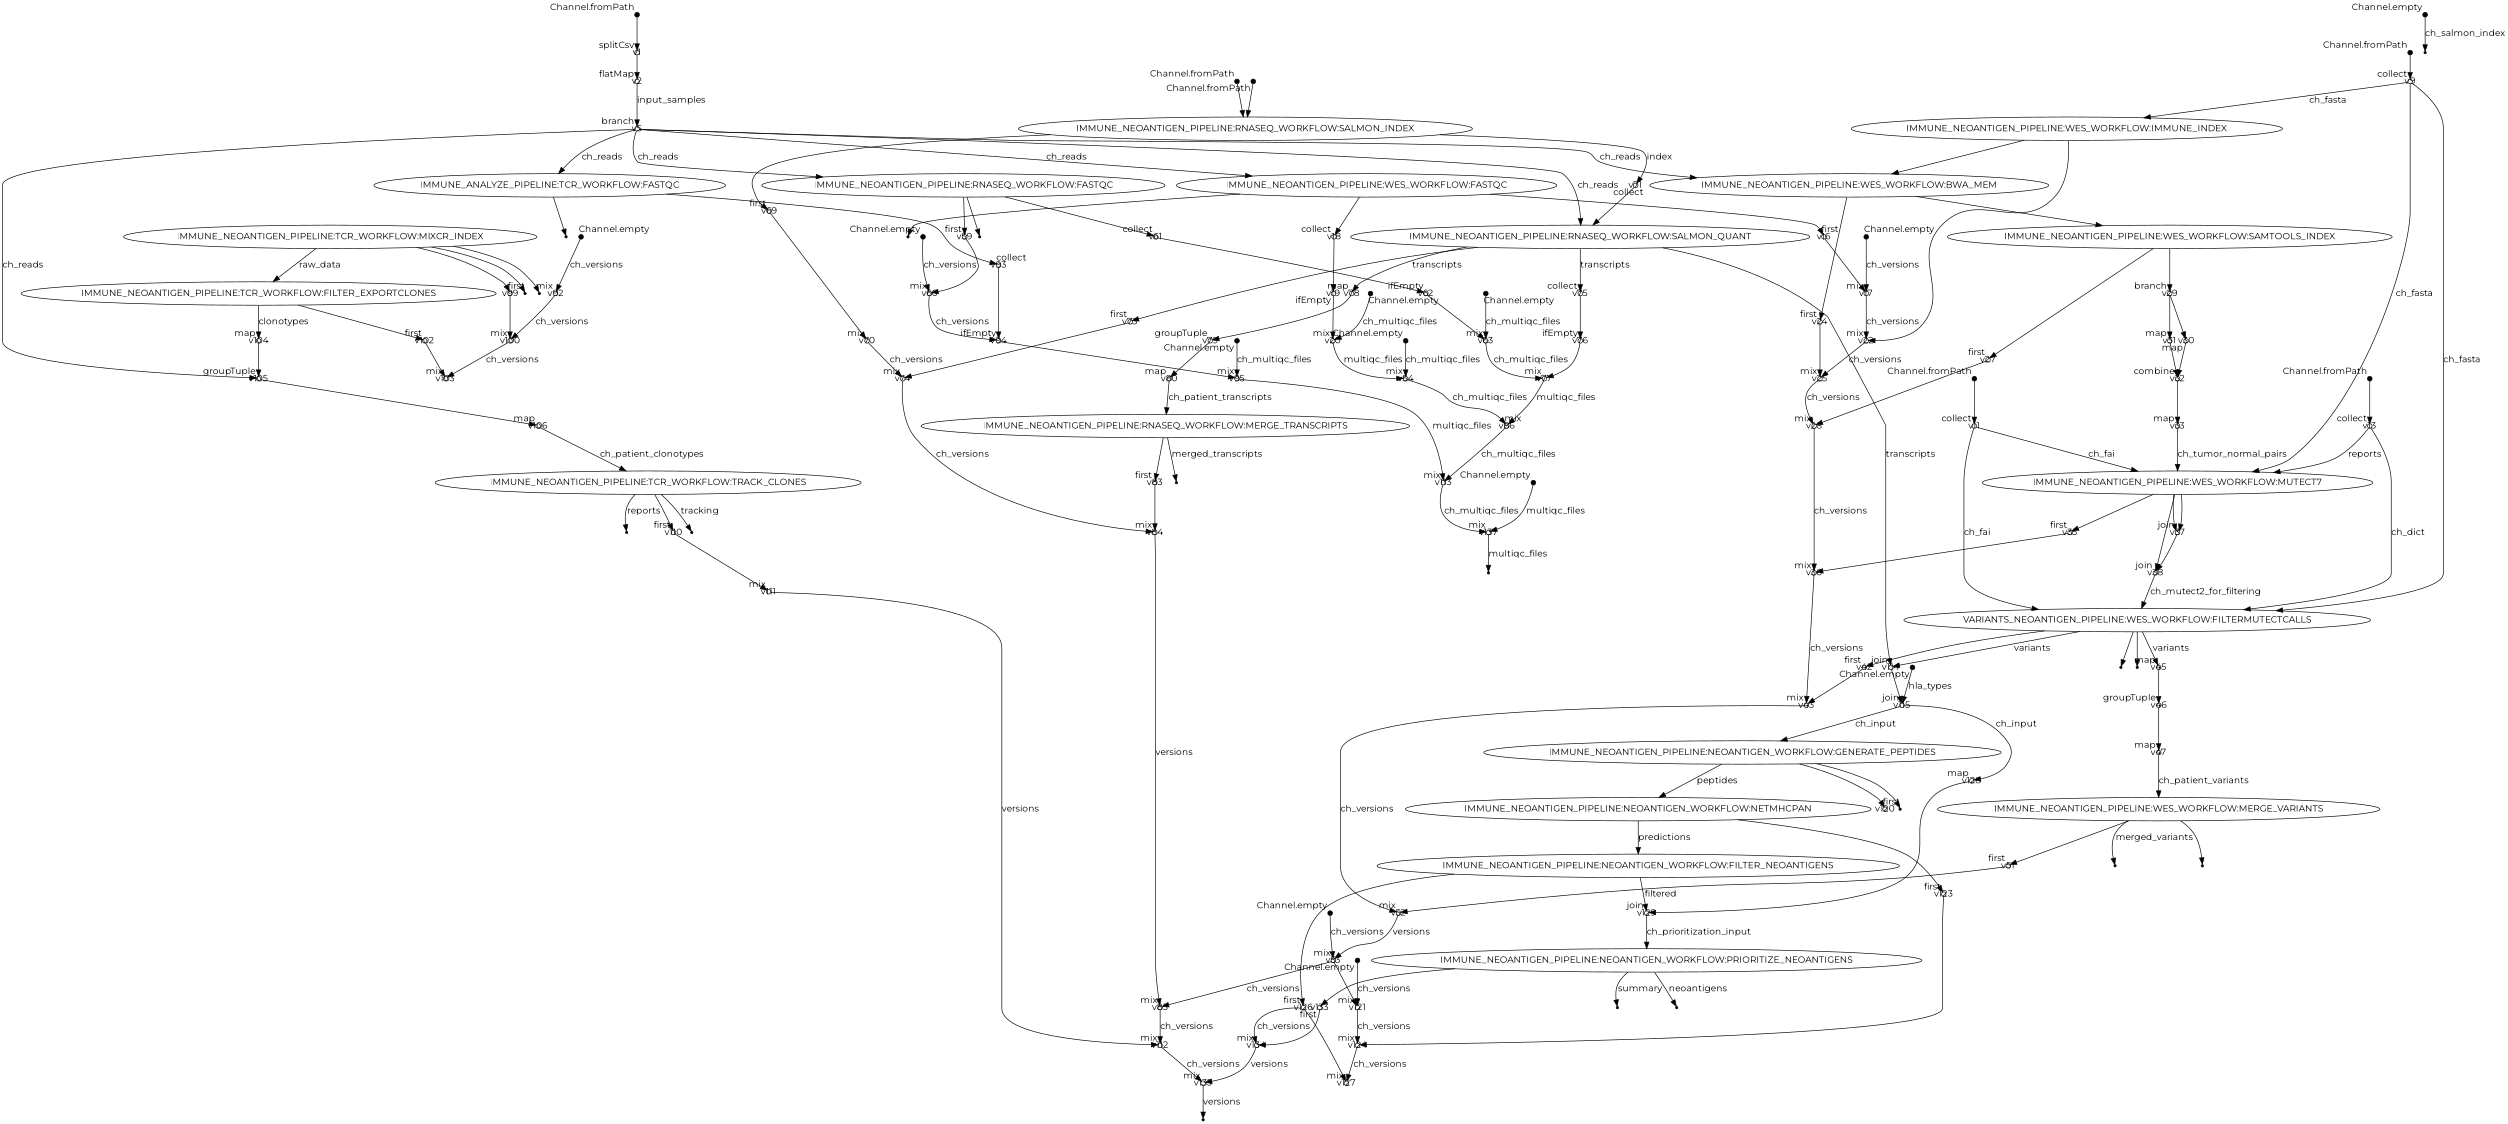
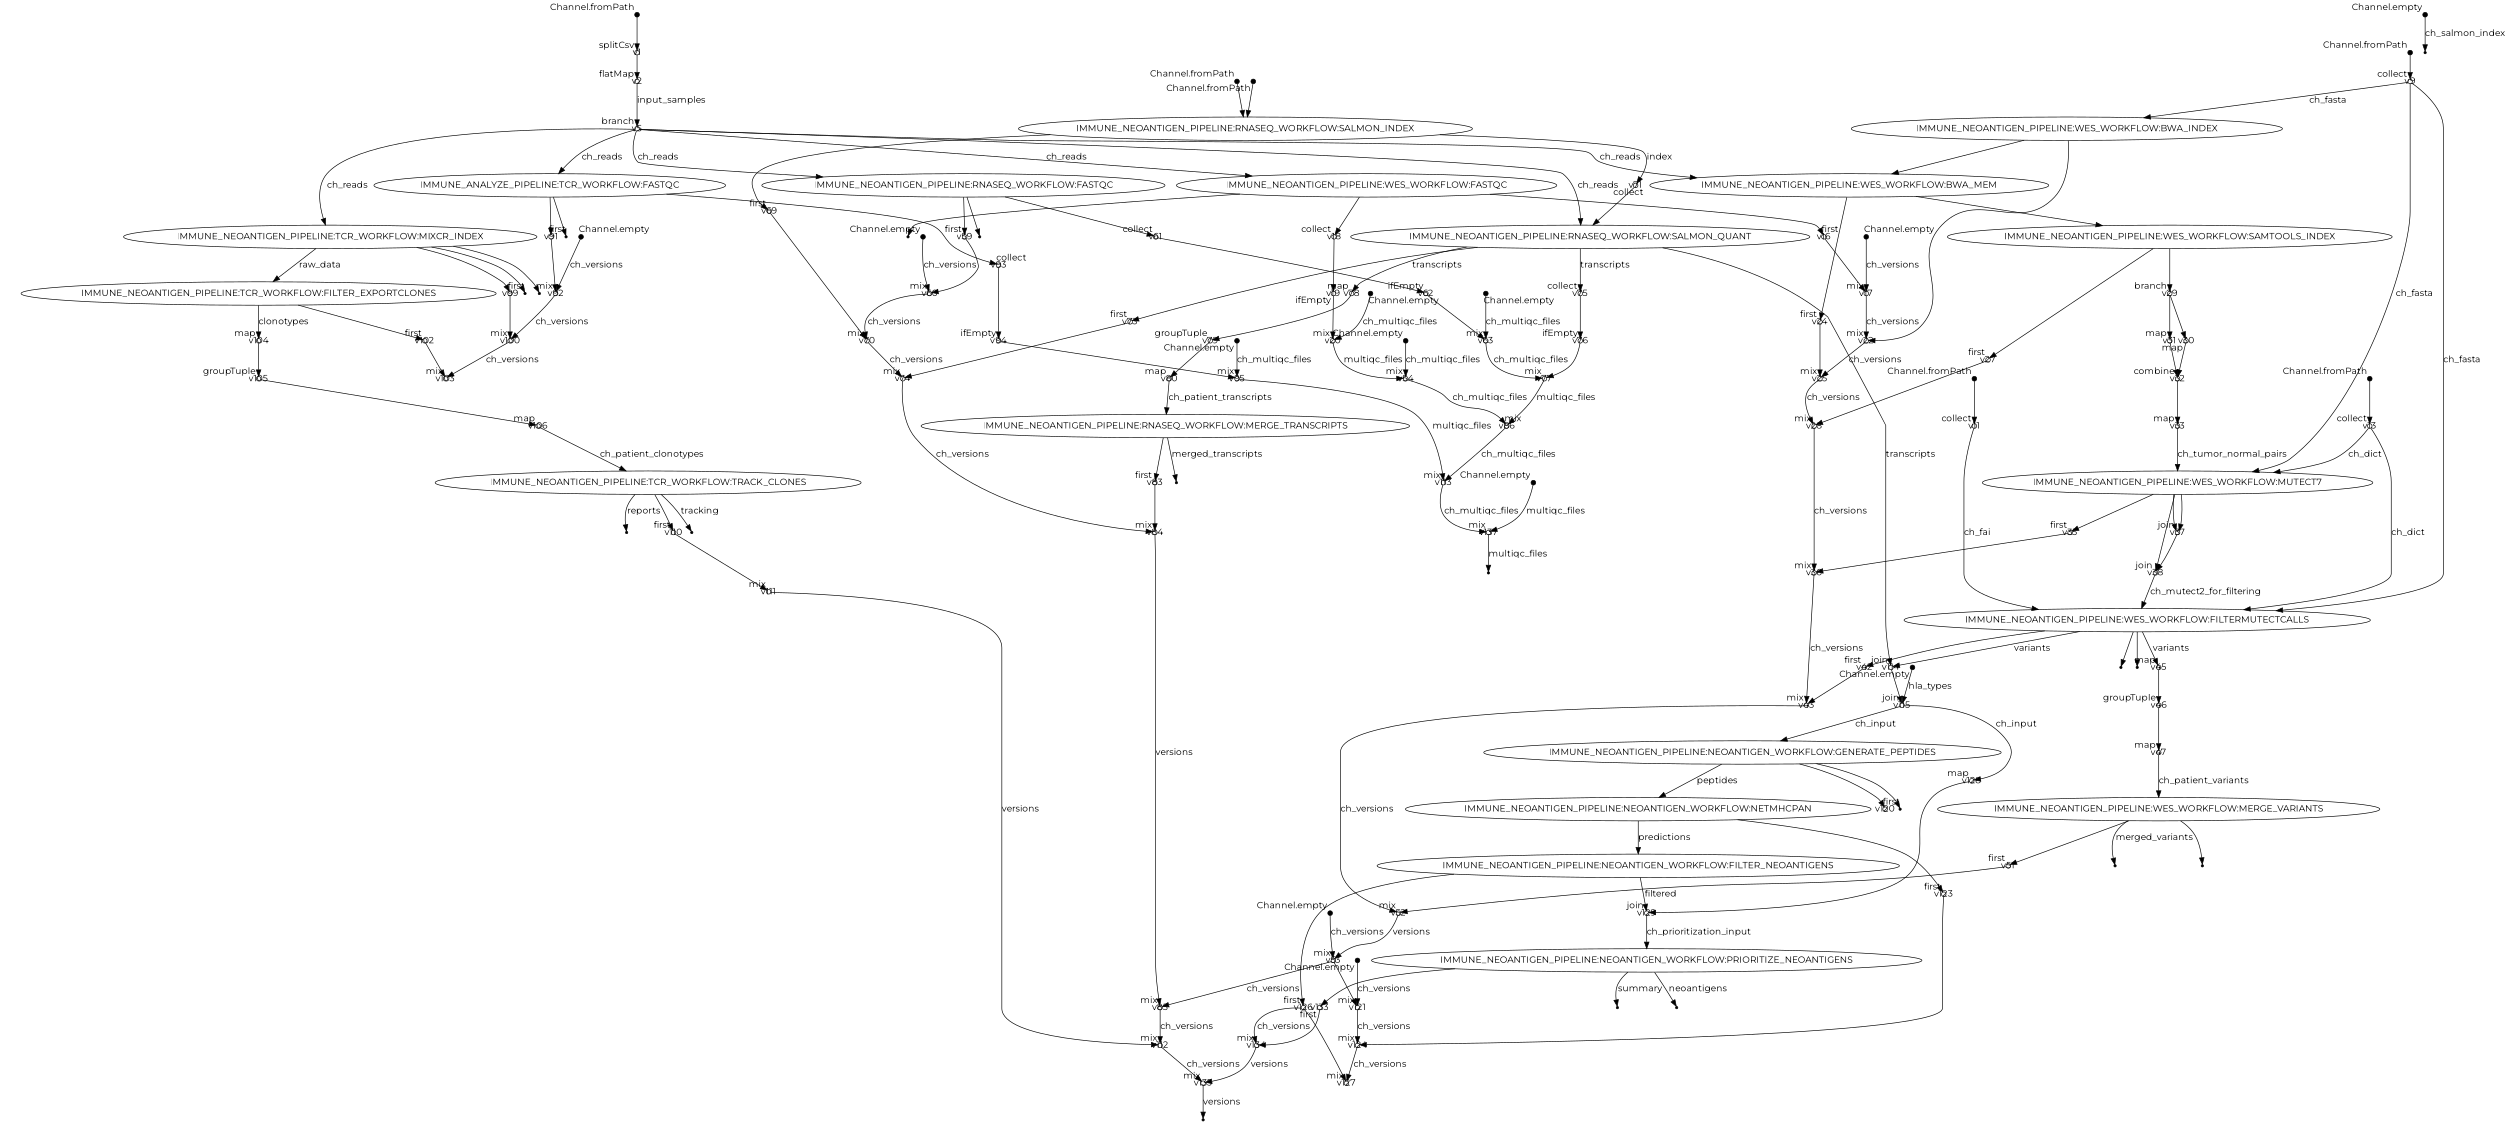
  digraph {
    fontname=Montserrat
    rankdir=TB
    node [fixedsize=true fontname=Montserrat shape=circle]
    edge [fontname=Montserrat]
    v0 [shape=point width=0.1 xlabel="Channel.fromPath"]
    v1 [width=0.1 xlabel=splitCsv]
    v2 [width=0.1 xlabel=flatMap]
    v5 [width=0.1 xlabel=branch]
    n5 [label="IMMUNE_ANALYZE_PIPELINE:TCR_WORKFLOW:FASTQC" fixedsize="" shape=""]
    n6 [label="IMMUNE_NEOANTIGEN_PIPELINE:WES_WORKFLOW:FASTQC" fixedsize="" shape=""]
    n7 [label="IMMUNE_NEOANTIGEN_PIPELINE:RNASEQ_WORKFLOW:FASTQC" fixedsize="" shape=""]
    n8 [label="IMMUNE_NEOANTIGEN_PIPELINE:WES_WORKFLOW:BWA_MEM" fixedsize="" shape=""]
    n9 [label="IMMUNE_NEOANTIGEN_PIPELINE:RNASEQ_WORKFLOW:SALMON_QUANT" fixedsize="" shape=""]
    n10 [label="IMMUNE_NEOANTIGEN_PIPELINE:TCR_WORKFLOW:MIXCR_INDEX" fixedsize="" shape=""]
    v90 [shape=point fixedsize=""]
    v93 [width=0.1 xlabel=collect]
+   v91 [width=0.1 xlabel=first]
    v15 [shape=point fixedsize=""]
    v18 [width=0.1 xlabel=collect]
    v16 [width=0.1 xlabel=first]
    v58 [shape=point fixedsize=""]
    v61 [width=0.1 xlabel=collect]
    v59 [width=0.1 xlabel=first]
    n20 [label="IMMUNE_NEOANTIGEN_PIPELINE:WES_WORKFLOW:SAMTOOLS_INDEX" fixedsize="" shape=""]
    v24 [width=0.1 xlabel=first]
    v114 [width=0.1 xlabel=join]
    v75 [width=0.1 xlabel=collect]
    v73 [width=0.1 xlabel=first]
    v78 [width=0.1 xlabel=map]
    n26 [label="IMMUNE_NEOANTIGEN_PIPELINE:TCR_WORKFLOW:FILTER_EXPORTCLONES" fixedsize="" shape=""]
    v98 [shape=point fixedsize=""]
    v97 [shape=point fixedsize=""]
    v99 [width=0.1 xlabel=first]
    v3 [shape=point width=0.1 xlabel="Channel.empty"]
    v53 [width=0.1 xlabel=mix]
    v85 [width=0.1 xlabel=mix]
    v121 [width=0.1 xlabel=mix]
    v112 [width=0.1 xlabel=mix]
    v4 [shape=point width=0.1 xlabel="Channel.empty"]
    v54 [width=0.1 xlabel=mix]
    v86 [width=0.1 xlabel=mix]
    v113 [width=0.1 xlabel=mix]
    v94 [width=0.1 xlabel=ifEmpty]
    v92 [width=0.1 xlabel=mix]
    v19 [width=0.1 xlabel=ifEmpty]
    v17 [width=0.1 xlabel=mix]
    v62 [width=0.1 xlabel=ifEmpty]
    v60 [width=0.1 xlabel=mix]
    v6 [shape=point width=0.1 xlabel="Channel.empty"]
    v22 [width=0.1 xlabel=mix]
    v25 [width=0.1 xlabel=mix]
    v7 [shape=point width=0.1 xlabel="Channel.empty"]
    v20 [width=0.1 xlabel=mix]
    v8 [shape=point width=0.1 xlabel="Channel.fromPath"]
    v9 [width=0.1 xlabel=collect]
-   n52 [label="IMMUNE_NEOANTIGEN_PIPELINE:WES_WORKFLOW:IMMUNE_INDEX" fixedsize="" shape=""]
+   n52 [label="IMMUNE_NEOANTIGEN_PIPELINE:WES_WORKFLOW:BWA_INDEX" fixedsize="" shape=""]
    n53 [label="IMMUNE_NEOANTIGEN_PIPELINE:WES_WORKFLOW:MUTECT7" fixedsize="" shape=""]
-   n54 [label="VARIANTS_NEOANTIGEN_PIPELINE:WES_WORKFLOW:FILTERMUTECTCALLS" fixedsize="" shape=""]
+   n54 [label="IMMUNE_NEOANTIGEN_PIPELINE:WES_WORKFLOW:FILTERMUTECTCALLS" fixedsize="" shape=""]
    v37 [width=0.1 xlabel=join]
    v38 [width=0.1 xlabel=join]
    v35 [width=0.1 xlabel=first]
    v45 [width=0.1 xlabel=map]
    v41 [shape=point fixedsize=""]
    v40 [shape=point fixedsize=""]
    v42 [width=0.1 xlabel=first]
    v10 [shape=point width=0.1 xlabel="Channel.fromPath"]
    v11 [width=0.1 xlabel=collect]
    v36 [width=0.1 xlabel=mix]
    v12 [shape=point width=0.1 xlabel="Channel.fromPath"]
    v13 [width=0.1 xlabel=collect]
    v28 [width=0.1 xlabel=mix]
    v29 [width=0.1 xlabel=branch]
    v27 [width=0.1 xlabel=first]
    v31 [width=0.1 xlabel=map]
    v30 [width=0.1 xlabel=map]
    v43 [width=0.1 xlabel=mix]
    v32 [width=0.1 xlabel=combine]
    v52 [width=0.1 xlabel=mix]
    v33 [width=0.1 xlabel=map]
    v46 [width=0.1 xlabel=groupTuple]
    v115 [width=0.1 xlabel=join]
    v47 [width=0.1 xlabel=map]
    v44 [shape=point width=0.1 xlabel="Channel.empty"]
    n80 [label="IMMUNE_NEOANTIGEN_PIPELINE:NEOANTIGEN_WORKFLOW:GENERATE_PEPTIDES" fixedsize="" shape=""]
    v128 [width=0.1 xlabel=map]
    n82 [label="IMMUNE_NEOANTIGEN_PIPELINE:NEOANTIGEN_WORKFLOW:NETMHCPAN" fixedsize="" shape=""]
    v119 [shape=point fixedsize=""]
    v120 [width=0.1 xlabel=first]
    v129 [width=0.1 xlabel=join]
    n86 [label="IMMUNE_NEOANTIGEN_PIPELINE:WES_WORKFLOW:MERGE_VARIANTS" fixedsize="" shape=""]
    v50 [shape=point fixedsize=""]
    v49 [shape=point fixedsize=""]
    v51 [width=0.1 xlabel=first]
    v135 [width=0.1 xlabel=mix]
    v137 [width=0.1 xlabel=mix]
    v55 [shape=point width=0.1 xlabel="Channel.empty"]
    v70 [width=0.1 xlabel=mix]
    v74 [width=0.1 xlabel=mix]
    v56 [shape=point width=0.1 xlabel="Channel.empty"]
    v63 [width=0.1 xlabel=mix]
    v77 [width=0.1 xlabel=mix]
    v84 [width=0.1 xlabel=mix]
    v64 [shape=point width=0.1 xlabel="Channel.empty"]
    v65 [shape=point fixedsize=""]
    v66 [shape=point width=0.1 xlabel="Channel.fromPath"]
    n102 [label="IMMUNE_NEOANTIGEN_PIPELINE:RNASEQ_WORKFLOW:SALMON_INDEX" fixedsize="" shape=""]
    v71 [width=0.1 xlabel=collect]
    v69 [width=0.1 xlabel=first]
    v67 [shape=point width=0.1 xlabel="Channel.fromPath"]
    v76 [width=0.1 xlabel=ifEmpty]
    v79 [width=0.1 xlabel=groupTuple]
    v80 [width=0.1 xlabel=map]
    n109 [label="IMMUNE_NEOANTIGEN_PIPELINE:RNASEQ_WORKFLOW:MERGE_TRANSCRIPTS" fixedsize="" shape=""]
    v82 [shape=point fixedsize=""]
    v83 [width=0.1 xlabel=first]
    v136 [shape=point fixedsize=""]
    v138 [shape=point fixedsize=""]
    v87 [shape=point width=0.1 xlabel="Channel.empty"]
    v100 [width=0.1 xlabel=mix]
    v103 [width=0.1 xlabel=mix]
    v88 [shape=point width=0.1 xlabel="Channel.empty"]
    v95 [width=0.1 xlabel=mix]
    v104 [width=0.1 xlabel=map]
    v102 [width=0.1 xlabel=first]
    v105 [width=0.1 xlabel=groupTuple]
    v111 [width=0.1 xlabel=mix]
    v106 [width=0.1 xlabel=map]
    n124 [label="IMMUNE_NEOANTIGEN_PIPELINE:TCR_WORKFLOW:TRACK_CLONES" fixedsize="" shape=""]
    v109 [shape=point fixedsize=""]
    v108 [shape=point fixedsize=""]
    v110 [width=0.1 xlabel=first]
    n128 [label="IMMUNE_NEOANTIGEN_PIPELINE:NEOANTIGEN_WORKFLOW:FILTER_NEOANTIGENS" fixedsize="" shape=""]
    v123 [width=0.1 xlabel=first]
    v116 [shape=point width=0.1 xlabel="Channel.empty"]
    v124 [width=0.1 xlabel=mix]
    v127 [width=0.1 xlabel=mix]
    v117 [shape=point width=0.1 xlabel="Channel.empty"]
    v126 [width=0.1 xlabel=first]
    n135 [label="IMMUNE_NEOANTIGEN_PIPELINE:NEOANTIGEN_WORKFLOW:PRIORITIZE_NEOANTIGENS" fixedsize="" shape=""]
    v134 [width=0.1 xlabel=mix]
    v132 [shape=point fixedsize=""]
    v131 [shape=point fixedsize=""]
    v133 [width=0.1 xlabel=first]
    v0 -> v1
    v1 -> v2
    v2 -> v5 [label=input_samples]
    v5 -> n5 [label=ch_reads]
    v5 -> n6 [label=ch_reads]
    v5 -> n7 [label=ch_reads]
    v5 -> n8 [label=ch_reads]
    v5 -> n9 [label=ch_reads]
-   v5 -> v105 [label=ch_reads]
+   v5 -> n10 [label=ch_reads]
    n5 -> v90
    n5 -> v93
+   n5 -> v91
    n6 -> v15
    n6 -> v18
    n6 -> v16
    n7 -> v58
    n7 -> v61
    n7 -> v59
    n8 -> n20
    n8 -> v24
    n9 -> v114 [label=transcripts]
    n9 -> v75 [label=transcripts]
    n9 -> v73
    n9 -> v78 [label=transcripts]
    n10 -> n26 [label=raw_data]
    n10 -> v98
    n10 -> v97
    n10 -> v99
    v93 -> v94
+   v91 -> v92
    v18 -> v19
    v16 -> v17
    v61 -> v62
    v59 -> v60
    n20 -> v29
    n20 -> v27
    v24 -> v25
    v114 -> v115
    v75 -> v76
    v73 -> v74
    v78 -> v79
    n26 -> v104 [label=clonotypes]
    n26 -> v102
    v99 -> v100
    v3 -> v53 [label=ch_versions]
    v53 -> v85 [label=ch_versions]
    v53 -> v121
    v85 -> v112 [label=ch_versions]
    v121 -> v124 [label=ch_versions]
    v112 -> v135 [label=ch_versions]
    v4 -> v54 [label=ch_multiqc_files]
    v54 -> v86 [label=ch_multiqc_files]
    v86 -> v113 [label=ch_multiqc_files]
    v113 -> v137 [label=ch_multiqc_files]
    v94 -> v95
    v92 -> v100 [label=ch_versions]
    v19 -> v20
    v17 -> v22 [label=ch_versions]
    v62 -> v63
-   v60 -> v94 [label=ch_versions]
+   v60 -> v70 [label=ch_versions]
    v6 -> v17 [label=ch_versions]
    v22 -> v25 [label=ch_versions]
    v25 -> v28 [label=ch_versions]
    v7 -> v20 [label=ch_multiqc_files]
    v20 -> v54 [label=multiqc_files]
    v8 -> v9
    v9 -> n52 [label=ch_fasta]
    v9 -> n53 [label=ch_fasta]
    v9 -> n54 [label=ch_fasta]
    n52 -> n8
    n52 -> v22
    n53 -> v37
    n53 -> v37
    n53 -> v38
    n53 -> v35
    n54 -> v114 [label=variants]
    n54 -> v45 [label=variants]
    n54 -> v41
    n54 -> v40
    n54 -> v42
    v37 -> v38
    v38 -> n54 [label=ch_mutect2_for_filtering]
    v35 -> v36
    v45 -> v46
    v42 -> v43
    v10 -> v11
-   v11 -> n53 [label=ch_fai]
    v11 -> n54 [label=ch_fai]
    v36 -> v43 [label=ch_versions]
    v12 -> v13
-   v13 -> n53 [label=reports]
+   v13 -> n53 [label=ch_dict]
    v13 -> n54 [label=ch_dict]
    v28 -> v36 [label=ch_versions]
    v29 -> v31
    v29 -> v30
    v27 -> v28
    v31 -> v32
    v30 -> v32
    v43 -> v52 [label=ch_versions]
    v32 -> v33
    v52 -> v53 [label=versions]
    v33 -> n53 [label=ch_tumor_normal_pairs]
    v46 -> v47
    v115 -> n80 [label=ch_input]
    v115 -> v128 [label=ch_input]
    v47 -> n86 [label=ch_patient_variants]
    v44 -> v115 [label=hla_types]
    n80 -> n82 [label=peptides]
    n80 -> v119
    n80 -> v120
    v128 -> v129
    n82 -> n128 [label=predictions]
    n82 -> v123
    v129 -> n135 [label=ch_prioritization_input]
    n86 -> v50 [label=merged_variants]
    n86 -> v49
    n86 -> v51
    v51 -> v52
    v135 -> v136 [label=versions]
    v137 -> v138 [label=multiqc_files]
    v55 -> v60 [label=ch_versions]
    v70 -> v74 [label=ch_versions]
    v74 -> v84 [label=ch_versions]
    v56 -> v63 [label=ch_multiqc_files]
    v63 -> v77 [label=ch_multiqc_files]
    v77 -> v86 [label=multiqc_files]
    v84 -> v85 [label=versions]
    v64 -> v65 [label=ch_salmon_index]
    v66 -> n102
    n102 -> v71 [label=index]
    n102 -> v69
    v71 -> n9
    v69 -> v70
    v67 -> n102
    v76 -> v77
    v79 -> v80
    v80 -> n109 [label=ch_patient_transcripts]
    n109 -> v82 [label=merged_transcripts]
    n109 -> v83
    v83 -> v84
    v87 -> v92 [label=ch_versions]
    v100 -> v103 [label=ch_versions]
    v88 -> v95 [label=ch_multiqc_files]
    v95 -> v113 [label=multiqc_files]
    v104 -> v105
    v102 -> v103
    v105 -> v106
    v111 -> v112 [label=versions]
    v106 -> n124 [label=ch_patient_clonotypes]
    n124 -> v109 [label=tracking]
    n124 -> v108 [label=reports]
    n124 -> v110
    v110 -> v111
    n128 -> v129 [label=filtered]
    n128 -> v126
    v123 -> v124
    v116 -> v121 [label=ch_versions]
    v124 -> v127 [label=ch_versions]
    v117 -> v137 [label=multiqc_files]
    v126 -> v127
    v126 -> v134 [label=ch_versions]
    n135 -> v132 [label=neoantigens]
    n135 -> v131 [label=summary]
    n135 -> v133
    v134 -> v135 [label=versions]
    v133 -> v134
  }
